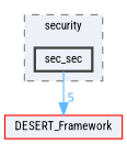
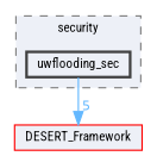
  digraph {
    compound=true
    fontname="Roboto Condensed"
    node [fillcolor="#edf0f7" fontname="Roboto Condensed" fontsize=10 shape=box]
-   n1 [color=grey25 height=0.2 label=sec_sec style="filled,bold" width=0.4]
+   n1 [color=grey25 height=0.2 label=uwflooding_sec style="filled,bold" width=0.4]
    n2 [color=red height=0.2 label=DESERT_Framework style=filled width=0.4]
    subgraph cluster_1 {
      bgcolor="#edf0f7"
      fontsize=10
      label=security
      pencolor=grey50
      style="filled,dashed"
      n1
    }
    n1 -> n2 [color=steelblue1 fontcolor=steelblue1 fontname="Roboto Condensed" fontsize=10 headlabel=5 labeldistance=1.5 labelfontname=Helvetica labelfontsize=10]
  }
